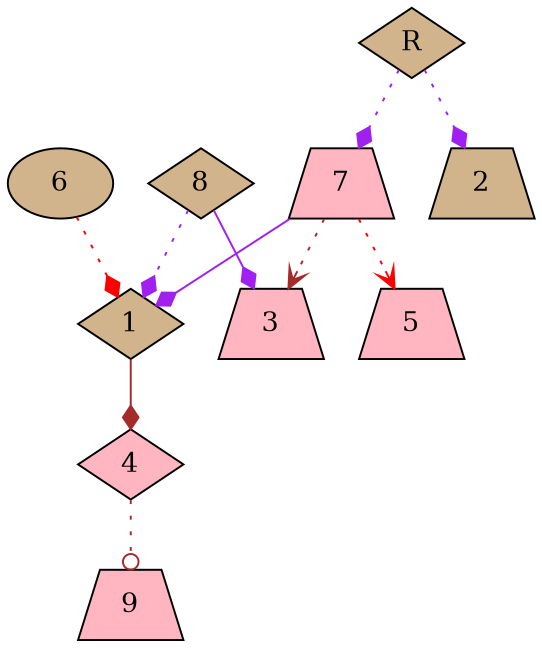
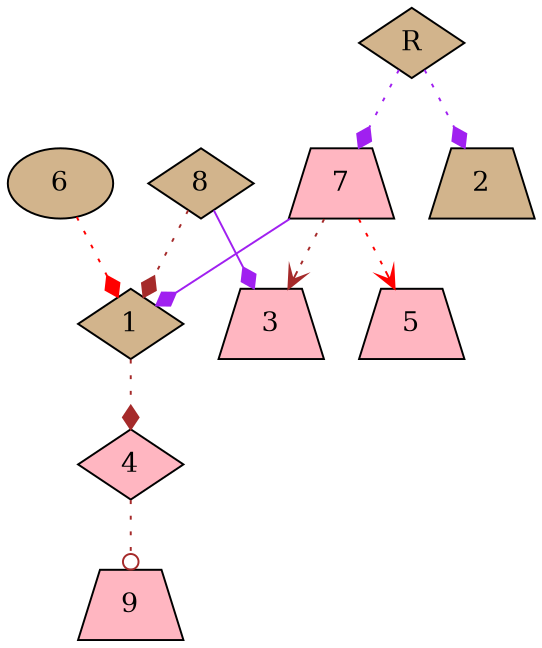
  digraph {
    fontname="DejaVu Serif"
    node [fillcolor=tan fontname="DejaVu Serif" shape=trapezium style=filled]
    edge [arrowhead=diamond color=purple fontname="DejaVu Serif" style=dotted]
    1 [shape=diamond]
    4 [fillcolor=lightpink shape=diamond]
    9 [fillcolor=lightpink]
    3 [fillcolor=lightpink]
    6 [shape=ellipse]
    7 [fillcolor=lightpink]
    5 [fillcolor=lightpink]
    8 [shape=diamond]
    R [shape=diamond]
    2
-   1 -> 4 [color=brown style=solid]
+   1 -> 4 [color=brown]
    4 -> 9 [arrowhead=odot color=brown]
    6 -> 1 [color=red]
    7 -> 1 [style=solid]
    7 -> 3 [arrowhead=vee color=brown]
    7 -> 5 [arrowhead=vee color=red]
-   8 -> 1
+   8 -> 1 [color=brown]
    8 -> 3 [style=solid]
    R -> 7
    R -> 2
  }
